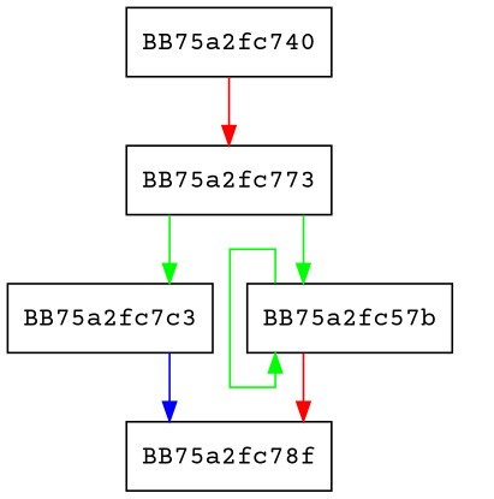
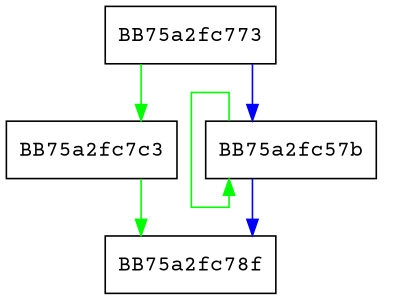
  digraph {
    fontname="Courier Prime"
    splines=ortho
    node [fontname="Courier Prime" shape=box]
    edge [color=red fontname="Courier Prime"]
-   BB75a2fc740
    BB75a2fc773
    BB75a2fc7c3
    BB75a2fc78f
    n5 [label=BB75a2fc57b]
-   BB75a2fc740 -> BB75a2fc773
    BB75a2fc773 -> BB75a2fc7c3 [color=green]
-   BB75a2fc773 -> n5 [color=green]
-   BB75a2fc7c3 -> BB75a2fc78f [color=blue]
-   n5 -> BB75a2fc78f
+   BB75a2fc773 -> n5 [color=blue]
+   BB75a2fc7c3 -> BB75a2fc78f [color=green]
+   n5 -> BB75a2fc78f [color=blue]
    n5 -> n5 [color=green]
  }
